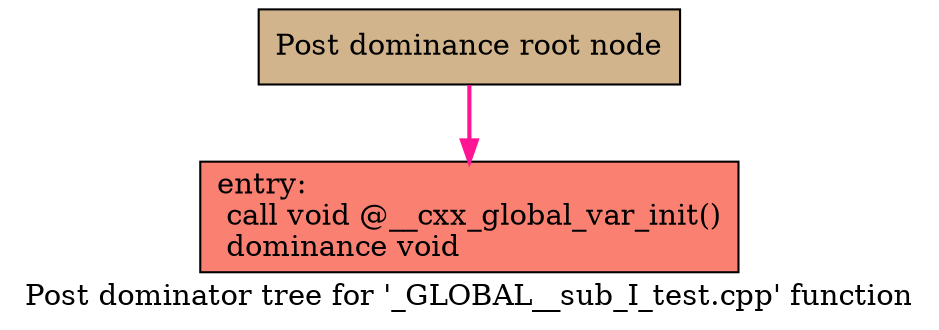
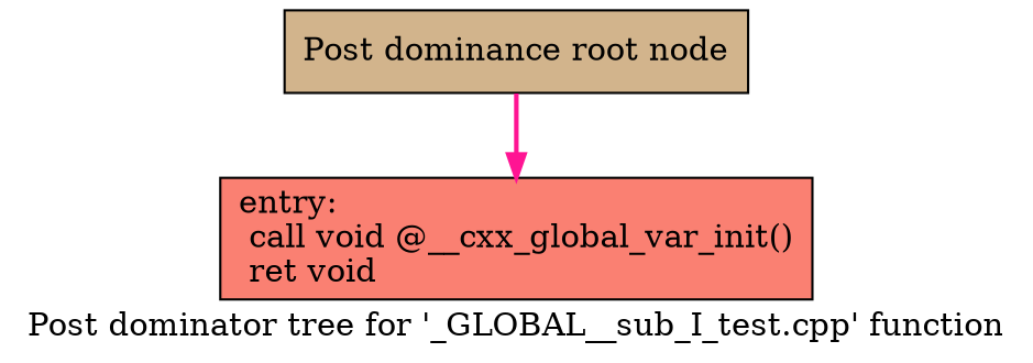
  digraph {
    label="Post dominator tree for '_GLOBAL__sub_I_test.cpp' function"
    node [shape=record style=filled]
    n1 [label="{Post dominance root node}" fillcolor=tan]
-   n2 [label="{entry:\l  call void @__cxx_global_var_init()\l  dominance void\l}" fillcolor=salmon]
+   n2 [label="{entry:\l  call void @__cxx_global_var_init()\l  ret void\l}" fillcolor=salmon]
    n1 -> n2 [color=deeppink style=bold]
  }
